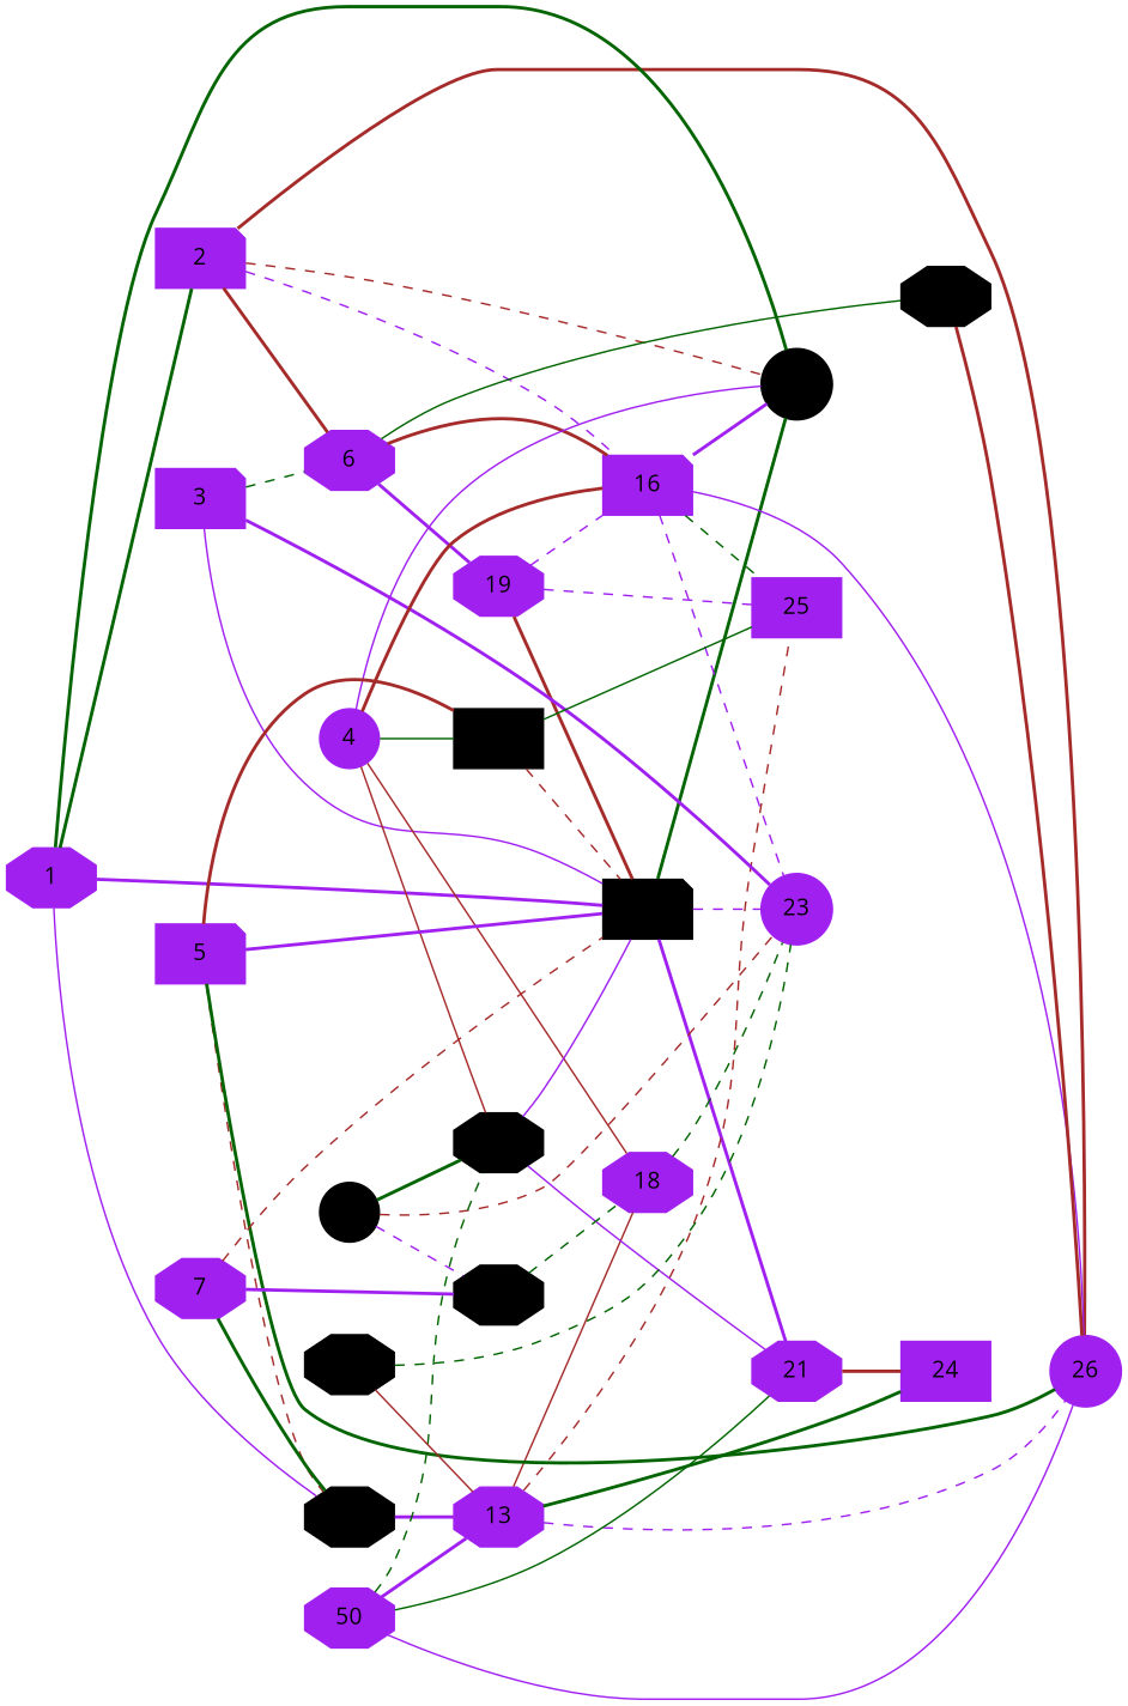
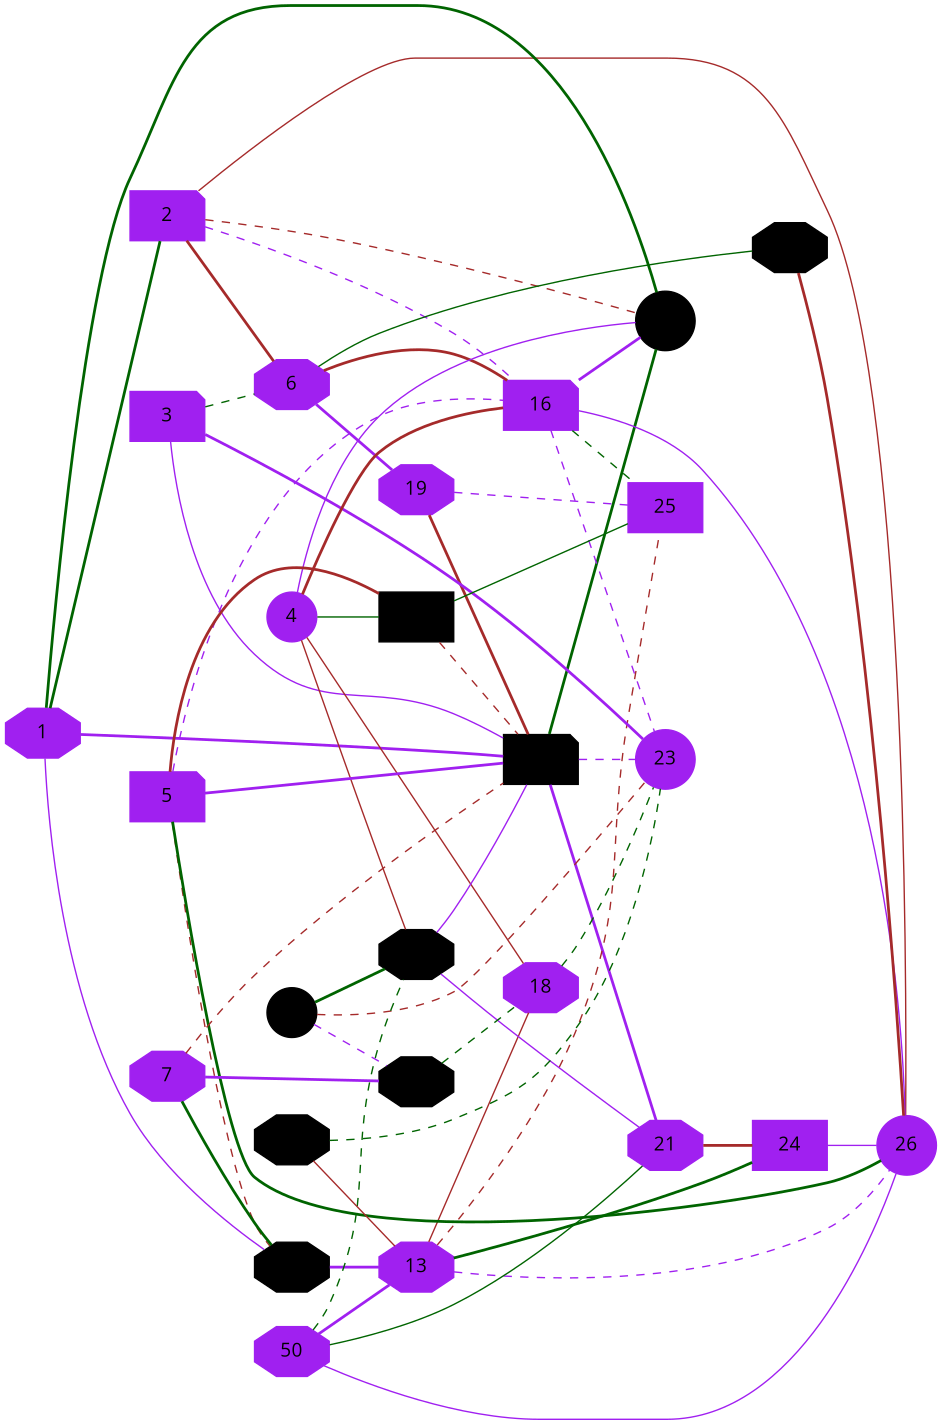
  graph {
    fontname="Open Sans"
    rankdir=LR
    node [color=purple fontname="Open Sans" shape=octagon style=filled]
    edge [color=purple fontname="Open Sans" style=bold weight=1.0]
    2 [shape=note]
    1
    9 [color=black]
    20 [color=black shape=note]
    22 [color=black shape=circle]
    6
    16 [shape=note]
    26 [shape=circle]
    13
    23 [shape=circle]
    21
    11 [color=black]
    19
    25 [shape=box]
    3 [shape=note]
    4 [shape=circle]
    14 [color=black]
    15 [color=black shape=box]
    18
    5 [shape=note]
    7
    17 [color=black]
    8 [color=black shape=circle]
    24 [shape=box]
    n25 [label=50]
    12 [color=black]
    2 -- 22 [color=brown style=dashed]
    2 -- 6 [color=brown]
    2 -- 16 [style=dashed]
-   2 -- 26 [color=brown]
+   2 -- 26 [color=brown style=solid]
    1 -- 2 [color=darkgreen]
    1 -- 9 [style=solid weight=2.0]
    1 -- 20
    1 -- 22 [color=darkgreen]
    9 -- 13 [weight=3.0]
    20 -- 22 [color=darkgreen]
    20 -- 23 [style=dashed weight=2.0]
    20 -- 21
    6 -- 16 [color=brown weight=2.0]
    6 -- 11 [color=darkgreen style=solid]
    6 -- 19 [weight=3.0]
    16 -- 22
    16 -- 26 [style=solid]
    16 -- 23 [style=dashed weight=2.0]
    16 -- 25 [color=darkgreen style=dashed]
    13 -- 26 [style=dashed]
    13 -- 25 [color=brown style=dashed]
    13 -- 18 [color=brown style=solid weight=3.0]
    13 -- 24 [color=darkgreen]
    21 -- 24 [color=brown]
    11 -- 26 [color=brown]
    19 -- 20 [color=brown]
    19 -- 25 [style=dashed]
    3 -- 20 [style=solid]
    3 -- 6 [color=darkgreen style=dashed weight=2.0]
    3 -- 23
    4 -- 22 [style=solid weight=2.0]
    4 -- 16 [color=brown]
    4 -- 14 [color=brown style=solid weight=3.0]
    4 -- 15 [color=darkgreen style=solid]
    4 -- 18 [color=brown style=solid]
    14 -- 20 [style=solid]
    14 -- 21 [style=solid]
    15 -- 20 [color=brown style=dashed]
    15 -- 25 [color=darkgreen style=solid]
    18 -- 23 [color=darkgreen style=dashed]
    5 -- 9 [color=brown style=dashed]
    5 -- 20
-   19 -- 16 [style=dashed]
+   5 -- 16 [style=dashed]
    5 -- 26 [color=darkgreen]
    5 -- 15 [color=brown]
    7 -- 9 [color=darkgreen]
    7 -- 20 [color=brown style=dashed]
    7 -- 17
    17 -- 18 [color=darkgreen style=dashed]
    8 -- 23 [color=brown style=dashed weight=2.0]
    8 -- 14 [color=darkgreen]
    8 -- 17 [style=dashed]
+   24 -- 26 [style=solid]
    n25 -- 26 [style=solid]
    n25 -- 13
    n25 -- 21 [color=darkgreen style=solid]
    n25 -- 14 [color=darkgreen style=dashed]
    12 -- 13 [color=brown style=solid]
    12 -- 23 [color=darkgreen style=dashed]
  }
